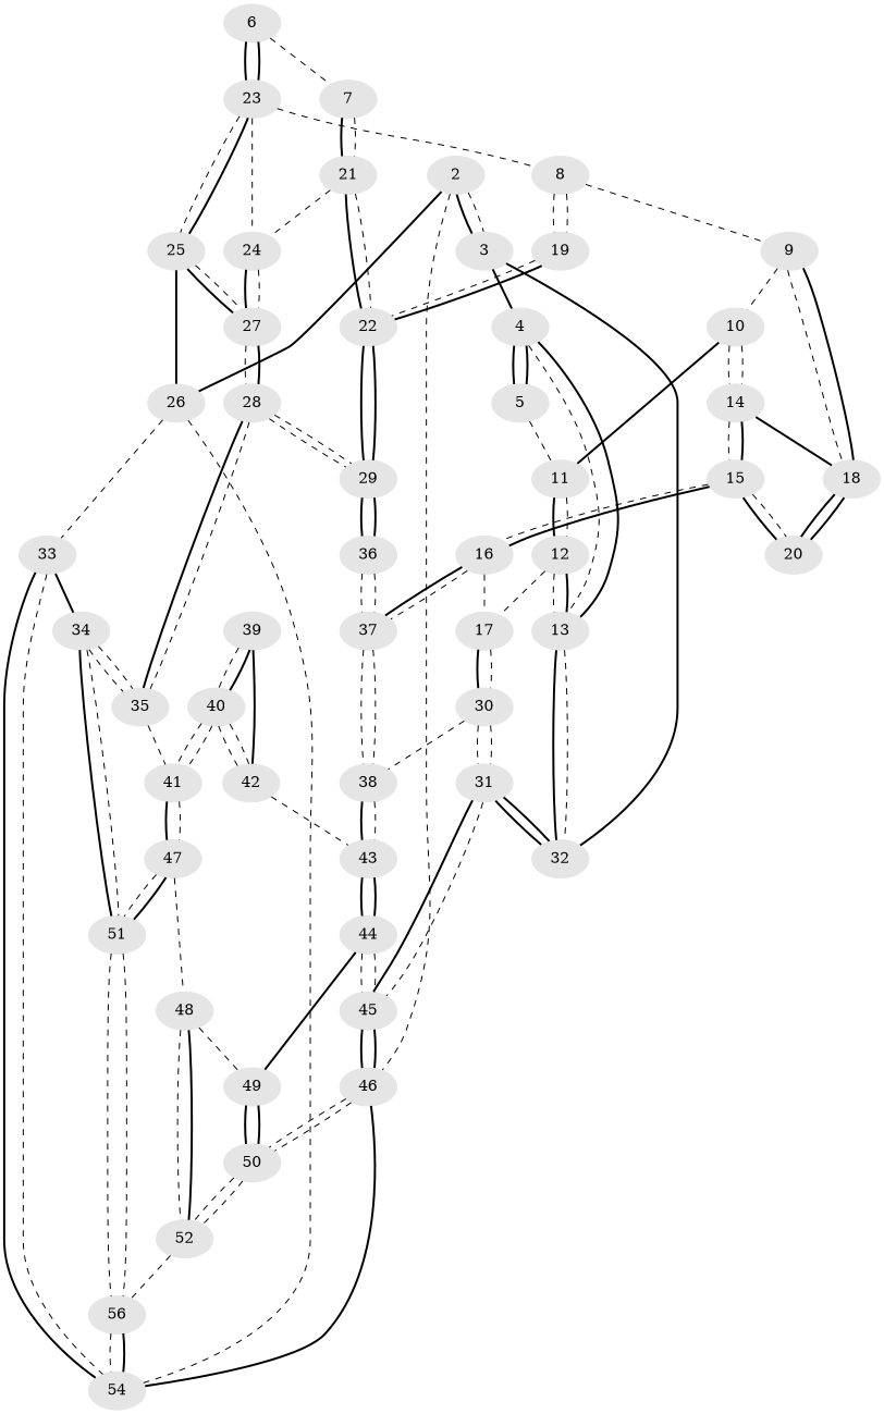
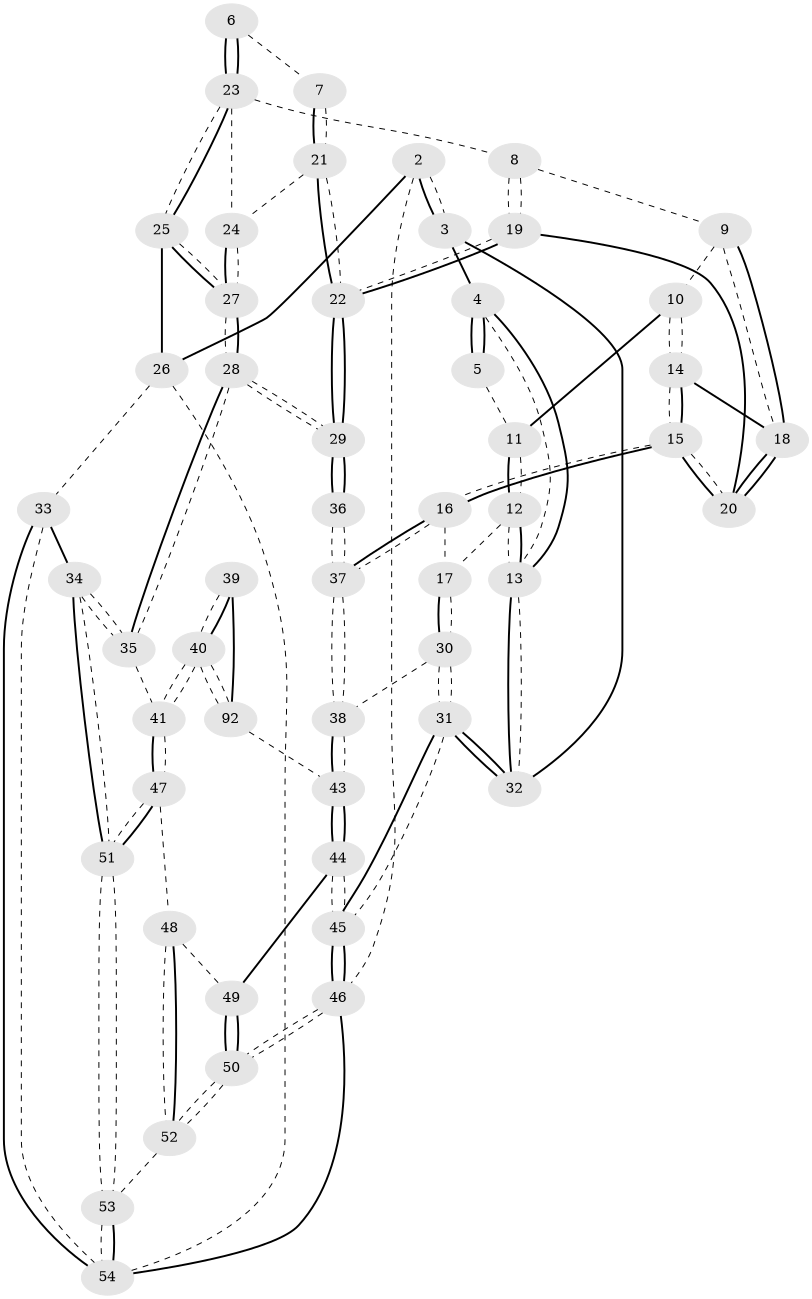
  graph {
    node [color=gray90 style=filled]
    edge [style=dashed]
    2
    3
    26
    46
    6
    7
    23
    4
    32
    33
    54
    50
    5
    13
    11
    12
    21
    8
    24
    25
    9
    19
    22
    10
    18
    20
    14
    15
    17
    30
    16
    37
    38
    31
    29
    27
    36
    28
    34
    35
    41
    45
    43
    51
-   53 [label=56]
+   53
    47
    44
    39
    40
-   42
+   42 [label=92]
    48
    49
    52
    2 -- 3 [style=bold]
    2 -- 3
    2 -- 26 [style=bold]
    2 -- 46
    3 -- 4 [style=bold]
    3 -- 32 [style=bold]
    26 -- 33
    26 -- 54
    46 -- 54 [style=bold]
    46 -- 50
    46 -- 50
    6 -- 7
    6 -- 23 [style=bold]
    6 -- 23 [style=bold]
    7 -- 21 [style=bold]
    7 -- 21
    23 -- 8
    23 -- 24
    23 -- 25
    23 -- 25 [style=bold]
    4 -- 5 [style=bold]
    4 -- 5 [style=bold]
    4 -- 13
    4 -- 13 [style=bold]
    33 -- 54 [style=bold]
    33 -- 54
    33 -- 34 [style=bold]
    50 -- 52
    50 -- 52
    5 -- 11
    13 -- 32 [style=bold]
    13 -- 32
    11 -- 12 [style=bold]
    11 -- 12
    12 -- 13
    12 -- 13 [style=bold]
    12 -- 17
    21 -- 24
    21 -- 22 [style=bold]
    21 -- 22
    8 -- 9
    8 -- 19
    8 -- 19
    24 -- 27 [style=bold]
    24 -- 27
    25 -- 26 [style=bold]
    25 -- 27 [style=bold]
    25 -- 27
    9 -- 10
    9 -- 18
    9 -- 18 [style=bold]
    19 -- 22
    19 -- 22 [style=bold]
+   19 -- 20 [style=bold]
    22 -- 29 [style=bold]
    22 -- 29 [style=bold]
    10 -- 11 [style=bold]
    10 -- 14
    10 -- 14
    18 -- 20 [style=bold]
    18 -- 20 [style=bold]
    14 -- 18 [style=bold]
    14 -- 15
    14 -- 15 [style=bold]
    15 -- 20 [style=bold]
    15 -- 20
    15 -- 16
    15 -- 16 [style=bold]
    17 -- 30 [style=bold]
    17 -- 30
    30 -- 38
    30 -- 31
    30 -- 31
    16 -- 17
    16 -- 37 [style=bold]
    16 -- 37
    37 -- 38
    37 -- 38
    38 -- 43 [style=bold]
    38 -- 43
    31 -- 32 [style=bold]
    31 -- 32 [style=bold]
    31 -- 45 [style=bold]
    31 -- 45
    29 -- 36 [style=bold]
    29 -- 36 [style=bold]
    27 -- 28
    27 -- 28 [style=bold]
    36 -- 37
    36 -- 37
    28 -- 29
    28 -- 29
    28 -- 35 [style=bold]
    28 -- 35
    34 -- 35
    34 -- 35
    34 -- 51 [style=bold]
    34 -- 51
    35 -- 41
    41 -- 47 [style=bold]
    41 -- 47
    45 -- 46 [style=bold]
    45 -- 46 [style=bold]
    43 -- 44 [style=bold]
    43 -- 44 [style=bold]
    51 -- 53
    51 -- 53
    53 -- 54
    53 -- 54 [style=bold]
    47 -- 51
    47 -- 51 [style=bold]
    47 -- 48
    44 -- 45
    44 -- 45
    44 -- 49 [style=bold]
    39 -- 40
    39 -- 40 [style=bold]
    39 -- 42 [style=bold]
    40 -- 41
    40 -- 41
    40 -- 42
    40 -- 42
    42 -- 43
    48 -- 49
    48 -- 52
    48 -- 52 [style=bold]
    49 -- 50 [style=bold]
    49 -- 50 [style=bold]
    52 -- 53
  }
